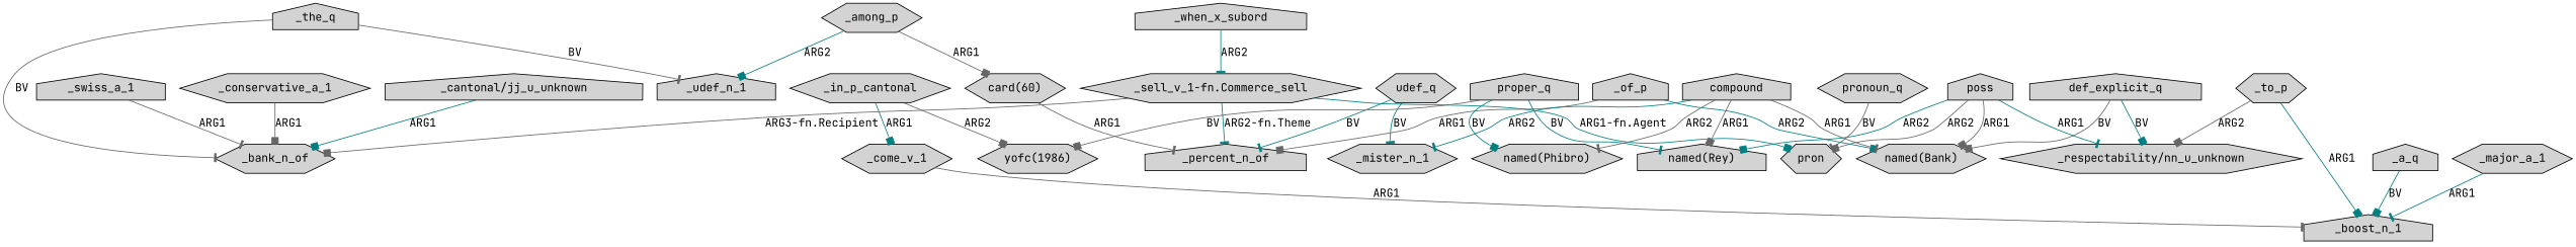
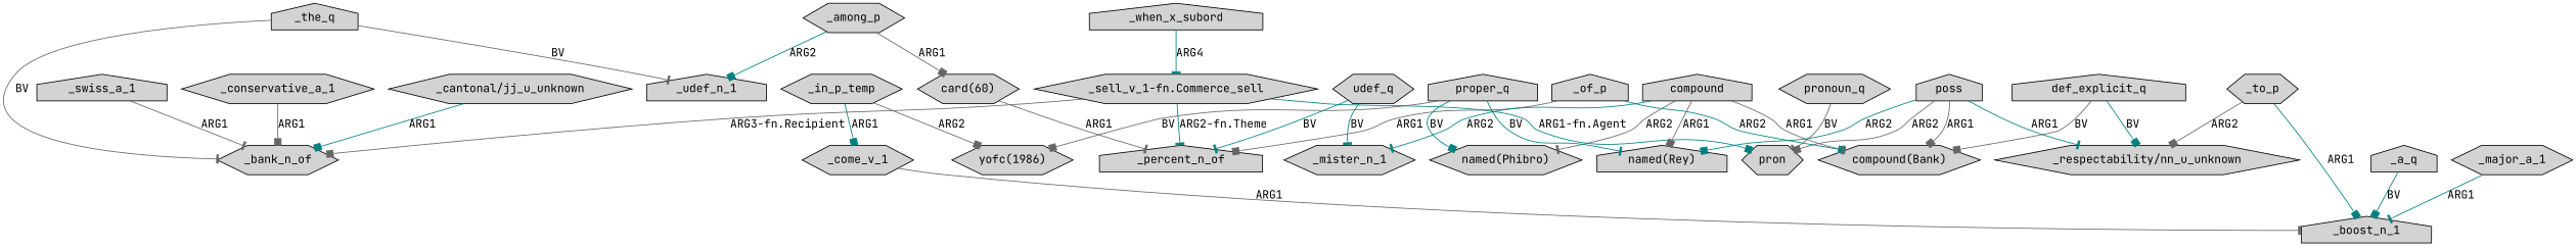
  digraph {
    fontname="JetBrains Mono"
    node [fontname="JetBrains Mono" shape=hexagon style=filled]
    edge [arrowhead=box color=gray40 fontname="JetBrains Mono"]
-   _in_p_temp [label=_in_p_cantonal]
+   _in_p_temp
    "yofc(1986)"
    _come_v_1
    _boost_n_1 [shape=house]
    poss [shape=house]
    pron
-   "named(Bank)"
+   "named(Bank)" [label="compound(Bank)"]
    "named(Rey)" [shape=house]
    "_respectability/nn_u_unknown"
    _when_x_subord [shape=house]
    "_sell_v_1-fn.Commerce_sell"
    _percent_n_of [shape=house]
    _bank_n_of
    _swiss_a_1 [shape=house]
    "card(60)"
    _of_p [shape=house]
    compound [shape=house]
    _mister_n_1
    "named(Phibro)"
    _the_q [shape=house]
    n21 [label=_udef_n_1 shape=house]
    udef_q
    _a_q [shape=house]
    _among_p
    pronoun_q
-   "_cantonal/jj_u_unknown" [shape=house]
+   "_cantonal/jj_u_unknown"
    _to_p
    proper_q [shape=house]
    _conservative_a_1
    def_explicit_q [shape=house]
    _major_a_1
    _in_p_temp -> "yofc(1986)" [label=ARG2]
    _in_p_temp -> _come_v_1 [color=teal label=ARG1]
    _come_v_1 -> _boost_n_1 [arrowhead=tee label=ARG1]
    poss -> pron [label=ARG2]
    poss -> "named(Bank)" [label=ARG1]
    poss -> "named(Rey)" [color=teal label=ARG2]
    poss -> "_respectability/nn_u_unknown" [arrowhead=tee color=teal label=ARG1]
-   _when_x_subord -> "_sell_v_1-fn.Commerce_sell" [arrowhead=tee color=teal label=ARG2]
+   _when_x_subord -> "_sell_v_1-fn.Commerce_sell" [arrowhead=tee color=teal label=ARG4]
    "_sell_v_1-fn.Commerce_sell" -> pron [color=teal label="ARG1-fn.Agent"]
    "_sell_v_1-fn.Commerce_sell" -> _percent_n_of [arrowhead=tee color=teal label="ARG2-fn.Theme"]
    "_sell_v_1-fn.Commerce_sell" -> _bank_n_of [label="ARG3-fn.Recipient"]
    _swiss_a_1 -> _bank_n_of [arrowhead=tee label=ARG1]
    "card(60)" -> _percent_n_of [arrowhead=tee label=ARG1]
    _of_p -> "named(Bank)" [color=teal label=ARG2]
    _of_p -> _percent_n_of [label=ARG1]
    compound -> "named(Bank)" [arrowhead=tee label=ARG1]
    compound -> "named(Rey)" [label=ARG1]
    compound -> _mister_n_1 [arrowhead=tee color=teal label=ARG2]
    compound -> "named(Phibro)" [arrowhead=tee label=ARG2]
    _the_q -> _bank_n_of [arrowhead=tee label=BV]
    _the_q -> n21 [arrowhead=tee label=BV]
    udef_q -> _percent_n_of [arrowhead=tee color=teal label=BV]
    udef_q -> _mister_n_1 [arrowhead=tee color=teal label=BV]
    _a_q -> _boost_n_1 [color=teal label=BV]
    _among_p -> "card(60)" [label=ARG1]
    _among_p -> n21 [color=teal label=ARG2]
    pronoun_q -> pron [arrowhead=tee label=BV]
    "_cantonal/jj_u_unknown" -> _bank_n_of [color=teal label=ARG1]
    _to_p -> _boost_n_1 [color=teal label=ARG1]
    _to_p -> "_respectability/nn_u_unknown" [label=ARG2]
    proper_q -> "yofc(1986)" [label=BV]
    proper_q -> "named(Rey)" [arrowhead=tee color=teal label=BV]
    proper_q -> "named(Phibro)" [color=teal label=BV]
    _conservative_a_1 -> _bank_n_of [label=ARG1]
    def_explicit_q -> "named(Bank)" [label=BV]
    def_explicit_q -> "_respectability/nn_u_unknown" [color=teal label=BV]
    _major_a_1 -> _boost_n_1 [arrowhead=tee color=teal label=ARG1]
  }
